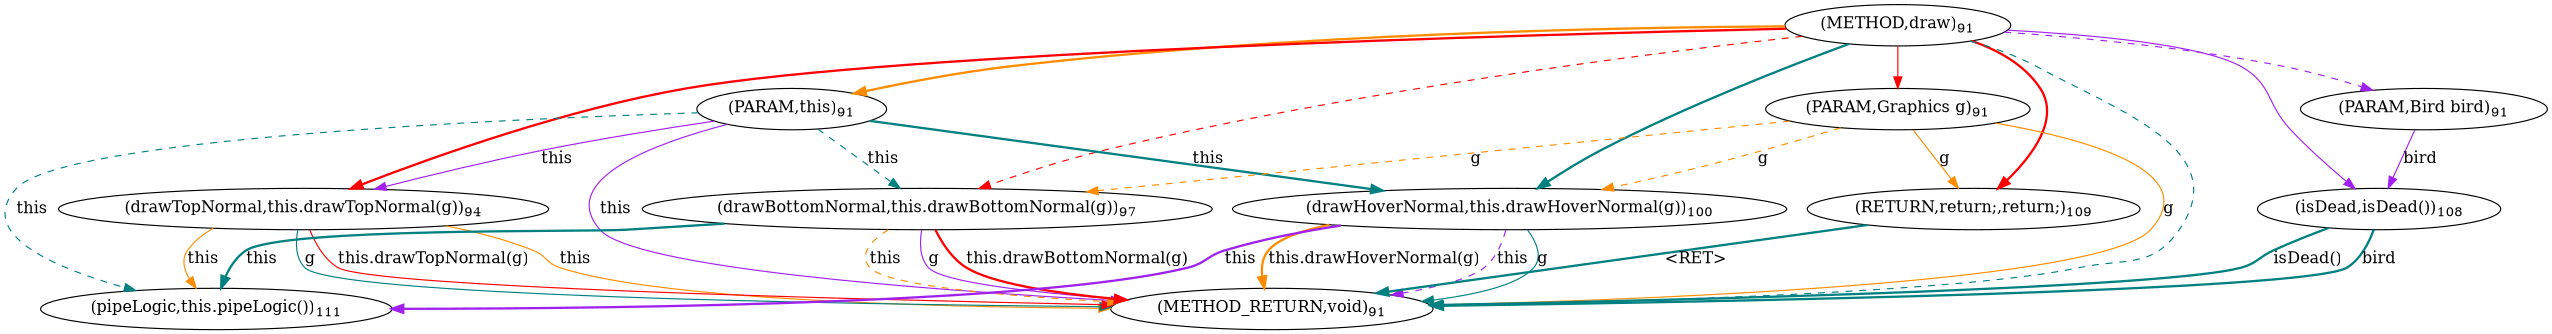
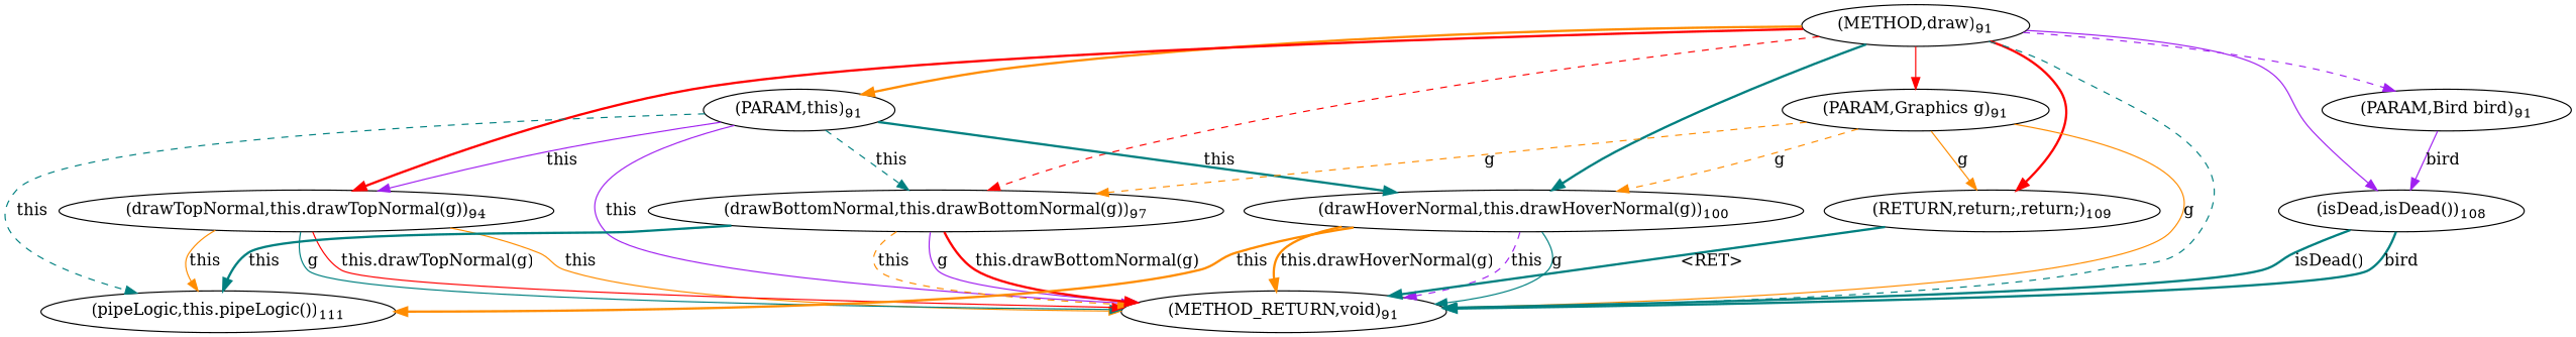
  digraph {
    edge [color=teal style=solid]
    n1 [label=<(METHOD,draw)<SUB>91</SUB>>]
    n2 [label=<(PARAM,this)<SUB>91</SUB>>]
    n3 [label=<(PARAM,Graphics g)<SUB>91</SUB>>]
    n4 [label=<(PARAM,Bird bird)<SUB>91</SUB>>]
    n5 [label=<(isDead,isDead())<SUB>108</SUB>>]
    n6 [label=<(drawTopNormal,this.drawTopNormal(g))<SUB>94</SUB>>]
    n7 [label=<(drawBottomNormal,this.drawBottomNormal(g))<SUB>97</SUB>>]
    n8 [label=<(drawHoverNormal,this.drawHoverNormal(g))<SUB>100</SUB>>]
    n9 [label=<(RETURN,return;,return;)<SUB>109</SUB>>]
    n10 [label=<(METHOD_RETURN,void)<SUB>91</SUB>>]
    n11 [label=<(pipeLogic,this.pipeLogic())<SUB>111</SUB>>]
    n1 -> n2 [color=darkorange style=bold]
    n1 -> n3 [color=red]
    n1 -> n4 [color=purple style=dashed]
    n1 -> n5 [color=purple]
    n1 -> n6 [color=red style=bold]
    n1 -> n7 [color=red style=dashed]
    n1 -> n8 [style=bold]
    n1 -> n9 [color=red style=bold]
    n1 -> n10 [style=dashed]
    n2 -> n6 [color=purple label=this]
    n2 -> n7 [label=this style=dashed]
    n2 -> n8 [label=this style=bold]
    n2 -> n10 [color=purple label=this]
    n2 -> n11 [label=this style=dashed]
    n3 -> n7 [color=darkorange label=g style=dashed]
    n3 -> n8 [color=darkorange label=g style=dashed]
    n3 -> n9 [color=darkorange label=g]
    n3 -> n10 [color=darkorange label=g]
    n4 -> n5 [color=purple label=bird]
    n5 -> n10 [label=bird style=bold]
    n5 -> n10 [label="isDead()" style=bold]
    n6 -> n10 [color=darkorange label=this]
    n6 -> n10 [label=g]
    n6 -> n10 [color=red label="this.drawTopNormal(g)"]
    n6 -> n11 [color=darkorange label=this]
    n7 -> n10 [color=darkorange label=this style=dashed]
    n7 -> n10 [color=purple label=g]
    n7 -> n10 [color=red label="this.drawBottomNormal(g)" style=bold]
    n7 -> n11 [label=this style=bold]
    n8 -> n10 [color=purple label=this style=dashed]
    n8 -> n10 [label=g]
    n8 -> n10 [color=darkorange label="this.drawHoverNormal(g)" style=bold]
-   n8 -> n11 [color=purple label=this style=bold]
+   n8 -> n11 [color=darkorange label=this style=bold]
    n9 -> n10 [label="&lt;RET&gt;" style=bold]
  }
